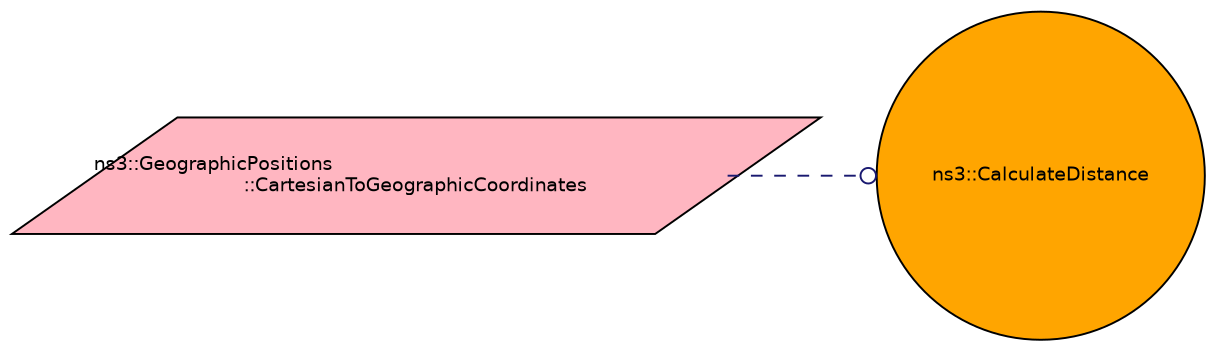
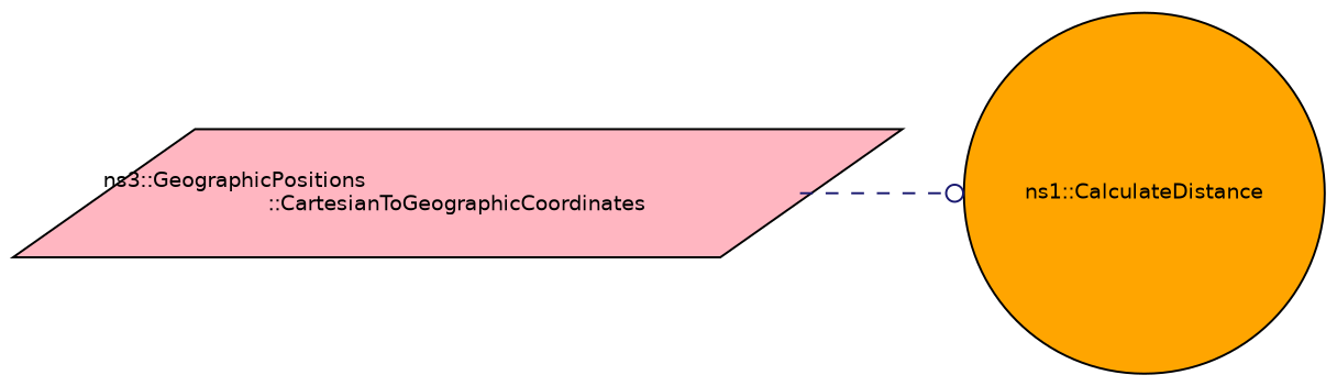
  digraph {
    rankdir=LR
    node [color=black fontname=Helvetica fontsize=10 style=filled]
    n1 [fillcolor=lightpink fontcolor=black height=0.2 label="ns3::GeographicPositions\l::CartesianToGeographicCoordinates" shape=parallelogram width=0.4]
-   n2 [fillcolor=orange height=0.2 label="ns3::CalculateDistance" shape=circle width=0.4]
+   n2 [fillcolor=orange height=0.2 label="ns1::CalculateDistance" shape=circle width=0.4]
    n1 -> n2 [color=midnightblue fontname=Helvetica fontsize=10 labelfontname=Helvetica labelfontsize=10 style=dashed arrowhead=odot]
  }
